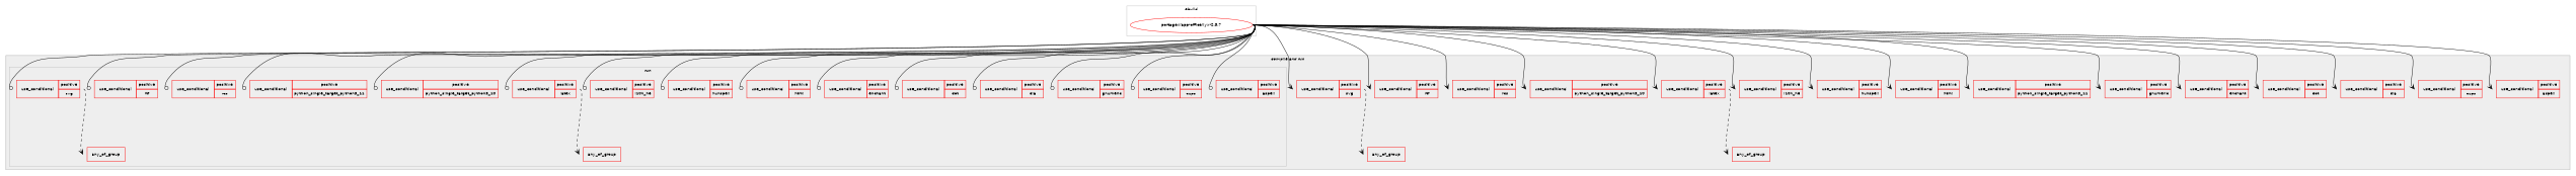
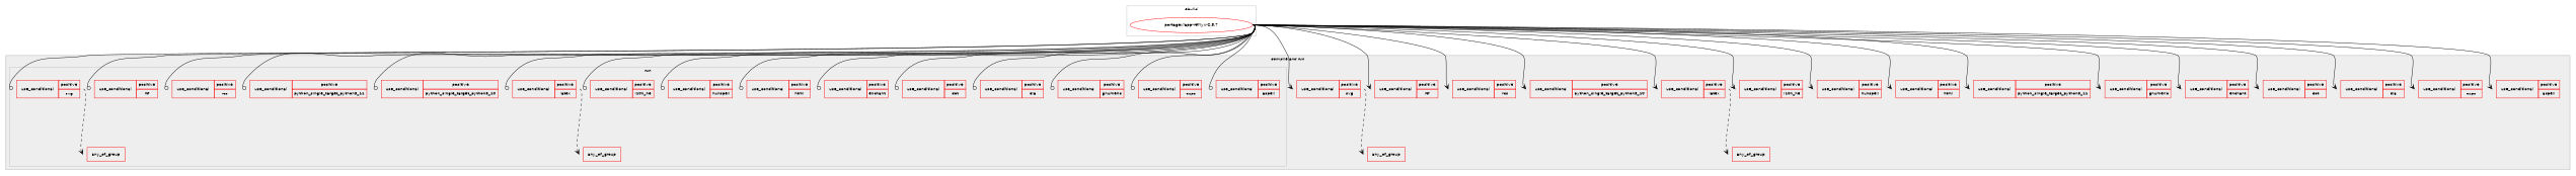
  digraph {
    compound=true
    concentrate=true
    fontname=Helvetica
    fontsize=10
    newrank=true
    rankdir=TB
    ranksep=1.5
    node [color=red fontname=Helvetica fontsize=10 shape=none]
    edge [arrowhead=vee headport=w style=solid tailport=e weight=20]
-   n1 [label="portage://app-office/lyx-2.3.7" width=4 shape=""]
+   n1 [label="portage://app-rtf/lyx-2.3.7" width=4 shape=""]
    n2 [label=<<TABLE BORDER="0" CELLBORDER="1" CELLSPACING="0" CELLPADDING="4"><TR><TD ROWSPAN="3" CELLPADDING="10">use_conditional</TD></TR><TR><TD>positive</TD></TR><TR><TD>aspell</TD></TR></TABLE>>]
    n3 [label=<<TABLE BORDER="0" CELLBORDER="1" CELLSPACING="0" CELLPADDING="4"><TR><TD ROWSPAN="3" CELLPADDING="10">use_conditional</TD></TR><TR><TD>positive</TD></TR><TR><TD>cups</TD></TR></TABLE>>]
    n4 [label=<<TABLE BORDER="0" CELLBORDER="1" CELLSPACING="0" CELLPADDING="4"><TR><TD ROWSPAN="3" CELLPADDING="10">use_conditional</TD></TR><TR><TD>positive</TD></TR><TR><TD>dia</TD></TR></TABLE>>]
    n5 [label=<<TABLE BORDER="0" CELLBORDER="1" CELLSPACING="0" CELLPADDING="4"><TR><TD ROWSPAN="3" CELLPADDING="10">use_conditional</TD></TR><TR><TD>positive</TD></TR><TR><TD>dot</TD></TR></TABLE>>]
    n6 [label=<<TABLE BORDER="0" CELLBORDER="1" CELLSPACING="0" CELLPADDING="4"><TR><TD ROWSPAN="3" CELLPADDING="10">use_conditional</TD></TR><TR><TD>positive</TD></TR><TR><TD>enchant</TD></TR></TABLE>>]
    n7 [label=<<TABLE BORDER="0" CELLBORDER="1" CELLSPACING="0" CELLPADDING="4"><TR><TD ROWSPAN="3" CELLPADDING="10">use_conditional</TD></TR><TR><TD>positive</TD></TR><TR><TD>gnumeric</TD></TR></TABLE>>]
    n8 [label=<<TABLE BORDER="0" CELLBORDER="1" CELLSPACING="0" CELLPADDING="4"><TR><TD ROWSPAN="3" CELLPADDING="10">use_conditional</TD></TR><TR><TD>positive</TD></TR><TR><TD>python_single_target_python3_11</TD></TR></TABLE>>]
    n9 [label=<<TABLE BORDER="0" CELLBORDER="1" CELLSPACING="0" CELLPADDING="4"><TR><TD ROWSPAN="3" CELLPADDING="10">use_conditional</TD></TR><TR><TD>positive</TD></TR><TR><TD>html</TD></TR></TABLE>>]
    n10 [label=<<TABLE BORDER="0" CELLBORDER="1" CELLSPACING="0" CELLPADDING="4"><TR><TD ROWSPAN="3" CELLPADDING="10">use_conditional</TD></TR><TR><TD>positive</TD></TR><TR><TD>hunspell</TD></TR></TABLE>>]
    n11 [label=<<TABLE BORDER="0" CELLBORDER="1" CELLSPACING="0" CELLPADDING="4"><TR><TD ROWSPAN="3" CELLPADDING="10">use_conditional</TD></TR><TR><TD>positive</TD></TR><TR><TD>l10n_he</TD></TR></TABLE>>]
    n12 [label=<<TABLE BORDER="0" CELLBORDER="1" CELLSPACING="0" CELLPADDING="4"><TR><TD CELLPADDING="10">any_of_group</TD></TR></TABLE>>]
    n13 [label=<<TABLE BORDER="0" CELLBORDER="1" CELLSPACING="0" CELLPADDING="4"><TR><TD ROWSPAN="3" CELLPADDING="10">use_conditional</TD></TR><TR><TD>positive</TD></TR><TR><TD>latex</TD></TR></TABLE>>]
    n14 [label=<<TABLE BORDER="0" CELLBORDER="1" CELLSPACING="0" CELLPADDING="4"><TR><TD ROWSPAN="3" CELLPADDING="10">use_conditional</TD></TR><TR><TD>positive</TD></TR><TR><TD>python_single_target_python3_10</TD></TR></TABLE>>]
    n15 [label=<<TABLE BORDER="0" CELLBORDER="1" CELLSPACING="0" CELLPADDING="4"><TR><TD ROWSPAN="3" CELLPADDING="10">use_conditional</TD></TR><TR><TD>positive</TD></TR><TR><TD>rcs</TD></TR></TABLE>>]
    n16 [label=<<TABLE BORDER="0" CELLBORDER="1" CELLSPACING="0" CELLPADDING="4"><TR><TD ROWSPAN="3" CELLPADDING="10">use_conditional</TD></TR><TR><TD>positive</TD></TR><TR><TD>rtf</TD></TR></TABLE>>]
    n17 [label=<<TABLE BORDER="0" CELLBORDER="1" CELLSPACING="0" CELLPADDING="4"><TR><TD CELLPADDING="10">any_of_group</TD></TR></TABLE>>]
    n18 [label=<<TABLE BORDER="0" CELLBORDER="1" CELLSPACING="0" CELLPADDING="4"><TR><TD ROWSPAN="3" CELLPADDING="10">use_conditional</TD></TR><TR><TD>positive</TD></TR><TR><TD>svg</TD></TR></TABLE>>]
    n19 [label=<<TABLE BORDER="0" CELLBORDER="1" CELLSPACING="0" CELLPADDING="4"><TR><TD ROWSPAN="3" CELLPADDING="10">use_conditional</TD></TR><TR><TD>positive</TD></TR><TR><TD>aspell</TD></TR></TABLE>>]
    n20 [label=<<TABLE BORDER="0" CELLBORDER="1" CELLSPACING="0" CELLPADDING="4"><TR><TD ROWSPAN="3" CELLPADDING="10">use_conditional</TD></TR><TR><TD>positive</TD></TR><TR><TD>cups</TD></TR></TABLE>>]
    n21 [label=<<TABLE BORDER="0" CELLBORDER="1" CELLSPACING="0" CELLPADDING="4"><TR><TD ROWSPAN="3" CELLPADDING="10">use_conditional</TD></TR><TR><TD>positive</TD></TR><TR><TD>gnumeric</TD></TR></TABLE>>]
    n22 [label=<<TABLE BORDER="0" CELLBORDER="1" CELLSPACING="0" CELLPADDING="4"><TR><TD ROWSPAN="3" CELLPADDING="10">use_conditional</TD></TR><TR><TD>positive</TD></TR><TR><TD>dia</TD></TR></TABLE>>]
    n23 [label=<<TABLE BORDER="0" CELLBORDER="1" CELLSPACING="0" CELLPADDING="4"><TR><TD ROWSPAN="3" CELLPADDING="10">use_conditional</TD></TR><TR><TD>positive</TD></TR><TR><TD>dot</TD></TR></TABLE>>]
    n24 [label=<<TABLE BORDER="0" CELLBORDER="1" CELLSPACING="0" CELLPADDING="4"><TR><TD ROWSPAN="3" CELLPADDING="10">use_conditional</TD></TR><TR><TD>positive</TD></TR><TR><TD>enchant</TD></TR></TABLE>>]
    n25 [label=<<TABLE BORDER="0" CELLBORDER="1" CELLSPACING="0" CELLPADDING="4"><TR><TD ROWSPAN="3" CELLPADDING="10">use_conditional</TD></TR><TR><TD>positive</TD></TR><TR><TD>html</TD></TR></TABLE>>]
    n26 [label=<<TABLE BORDER="0" CELLBORDER="1" CELLSPACING="0" CELLPADDING="4"><TR><TD ROWSPAN="3" CELLPADDING="10">use_conditional</TD></TR><TR><TD>positive</TD></TR><TR><TD>hunspell</TD></TR></TABLE>>]
    n27 [label=<<TABLE BORDER="0" CELLBORDER="1" CELLSPACING="0" CELLPADDING="4"><TR><TD ROWSPAN="3" CELLPADDING="10">use_conditional</TD></TR><TR><TD>positive</TD></TR><TR><TD>l10n_he</TD></TR></TABLE>>]
    n28 [label=<<TABLE BORDER="0" CELLBORDER="1" CELLSPACING="0" CELLPADDING="4"><TR><TD CELLPADDING="10">any_of_group</TD></TR></TABLE>>]
    n29 [label=<<TABLE BORDER="0" CELLBORDER="1" CELLSPACING="0" CELLPADDING="4"><TR><TD ROWSPAN="3" CELLPADDING="10">use_conditional</TD></TR><TR><TD>positive</TD></TR><TR><TD>latex</TD></TR></TABLE>>]
    n30 [label=<<TABLE BORDER="0" CELLBORDER="1" CELLSPACING="0" CELLPADDING="4"><TR><TD ROWSPAN="3" CELLPADDING="10">use_conditional</TD></TR><TR><TD>positive</TD></TR><TR><TD>python_single_target_python3_10</TD></TR></TABLE>>]
    n31 [label=<<TABLE BORDER="0" CELLBORDER="1" CELLSPACING="0" CELLPADDING="4"><TR><TD ROWSPAN="3" CELLPADDING="10">use_conditional</TD></TR><TR><TD>positive</TD></TR><TR><TD>python_single_target_python3_11</TD></TR></TABLE>>]
    n32 [label=<<TABLE BORDER="0" CELLBORDER="1" CELLSPACING="0" CELLPADDING="4"><TR><TD ROWSPAN="3" CELLPADDING="10">use_conditional</TD></TR><TR><TD>positive</TD></TR><TR><TD>rcs</TD></TR></TABLE>>]
    n33 [label=<<TABLE BORDER="0" CELLBORDER="1" CELLSPACING="0" CELLPADDING="4"><TR><TD ROWSPAN="3" CELLPADDING="10">use_conditional</TD></TR><TR><TD>positive</TD></TR><TR><TD>rtf</TD></TR></TABLE>>]
    n34 [label=<<TABLE BORDER="0" CELLBORDER="1" CELLSPACING="0" CELLPADDING="4"><TR><TD CELLPADDING="10">any_of_group</TD></TR></TABLE>>]
    n35 [label=<<TABLE BORDER="0" CELLBORDER="1" CELLSPACING="0" CELLPADDING="4"><TR><TD ROWSPAN="3" CELLPADDING="10">use_conditional</TD></TR><TR><TD>positive</TD></TR><TR><TD>svg</TD></TR></TABLE>>]
    subgraph cluster_1 {
      color=gray
      label=<<i>ebuild</i>>
      rank=same
      n1
    }
    subgraph cluster_2 {
      color=gray
      label=<<i>dependencies</i>>
      subgraph cluster_3 {
        color=gray
        fillcolor="#eeeeee"
        label=<<i>compile</i>>
        style=filled
        subgraph sub_4 {
          color=gray
          fillcolor="#eeeeee"
          label=<<i>compile</i>>
          style=filled
          n2
        }
        subgraph sub_5 {
          color=gray
          fillcolor="#eeeeee"
          label=<<i>compile</i>>
          style=filled
          n3
        }
        subgraph sub_6 {
          color=gray
          fillcolor="#eeeeee"
          label=<<i>compile</i>>
          style=filled
          n4
        }
        subgraph sub_7 {
          color=gray
          fillcolor="#eeeeee"
          label=<<i>compile</i>>
          style=filled
          n5
        }
        subgraph sub_8 {
          color=gray
          fillcolor="#eeeeee"
          label=<<i>compile</i>>
          style=filled
          n6
        }
        subgraph sub_9 {
          color=gray
          fillcolor="#eeeeee"
          label=<<i>compile</i>>
          style=filled
          n7
        }
        subgraph sub_10 {
          color=gray
          fillcolor="#eeeeee"
          label=<<i>compile</i>>
          style=filled
          n8
        }
        subgraph sub_11 {
          color=gray
          fillcolor="#eeeeee"
          label=<<i>compile</i>>
          style=filled
          n9
        }
        subgraph sub_12 {
          color=gray
          fillcolor="#eeeeee"
          label=<<i>compile</i>>
          style=filled
          n10
        }
        subgraph sub_13 {
          color=gray
          fillcolor="#eeeeee"
          label=<<i>compile</i>>
          style=filled
          n11
        }
        subgraph sub_14 {
          color=gray
          fillcolor="#eeeeee"
          label=<<i>compile</i>>
          style=filled
          n13
          subgraph sub_15 {
            color=gray
            fillcolor="#eeeeee"
            label=<<i>compile</i>>
            style=filled
            n12
          }
        }
        subgraph sub_16 {
          color=gray
          fillcolor="#eeeeee"
          label=<<i>compile</i>>
          style=filled
          n14
        }
        subgraph sub_17 {
          color=gray
          fillcolor="#eeeeee"
          label=<<i>compile</i>>
          style=filled
          n15
        }
        subgraph sub_18 {
          color=gray
          fillcolor="#eeeeee"
          label=<<i>compile</i>>
          style=filled
          n16
        }
        subgraph sub_19 {
          color=gray
          fillcolor="#eeeeee"
          label=<<i>compile</i>>
          style=filled
          n18
          subgraph sub_20 {
            color=gray
            fillcolor="#eeeeee"
            label=<<i>compile</i>>
            style=filled
            n17
          }
        }
      }
      subgraph cluster_21 {
        color=gray
        fillcolor="#eeeeee"
        label=<<i>compile and run</i>>
        style=filled
      }
      subgraph cluster_22 {
        color=gray
        fillcolor="#eeeeee"
        label=<<i>run</i>>
        style=filled
        subgraph sub_23 {
          color=gray
          fillcolor="#eeeeee"
          label=<<i>run</i>>
          style=filled
          n19
        }
        subgraph sub_24 {
          color=gray
          fillcolor="#eeeeee"
          label=<<i>run</i>>
          style=filled
          n20
        }
        subgraph sub_25 {
          color=gray
          fillcolor="#eeeeee"
          label=<<i>run</i>>
          style=filled
          n21
        }
        subgraph sub_26 {
          color=gray
          fillcolor="#eeeeee"
          label=<<i>run</i>>
          style=filled
          n22
        }
        subgraph sub_27 {
          color=gray
          fillcolor="#eeeeee"
          label=<<i>run</i>>
          style=filled
          n23
        }
        subgraph sub_28 {
          color=gray
          fillcolor="#eeeeee"
          label=<<i>run</i>>
          style=filled
          n24
        }
        subgraph sub_29 {
          color=gray
          fillcolor="#eeeeee"
          label=<<i>run</i>>
          style=filled
          n25
        }
        subgraph sub_30 {
          color=gray
          fillcolor="#eeeeee"
          label=<<i>run</i>>
          style=filled
          n26
        }
        subgraph sub_31 {
          color=gray
          fillcolor="#eeeeee"
          label=<<i>run</i>>
          style=filled
          n27
        }
        subgraph sub_32 {
          color=gray
          fillcolor="#eeeeee"
          label=<<i>run</i>>
          style=filled
          n29
          subgraph sub_33 {
            color=gray
            fillcolor="#eeeeee"
            label=<<i>run</i>>
            style=filled
            n28
          }
        }
        subgraph sub_34 {
          color=gray
          fillcolor="#eeeeee"
          label=<<i>run</i>>
          style=filled
          n30
        }
        subgraph sub_35 {
          color=gray
          fillcolor="#eeeeee"
          label=<<i>run</i>>
          style=filled
          n31
        }
        subgraph sub_36 {
          color=gray
          fillcolor="#eeeeee"
          label=<<i>run</i>>
          style=filled
          n32
        }
        subgraph sub_37 {
          color=gray
          fillcolor="#eeeeee"
          label=<<i>run</i>>
          style=filled
          n33
        }
        subgraph sub_38 {
          color=gray
          fillcolor="#eeeeee"
          label=<<i>run</i>>
          style=filled
          n35
          subgraph sub_39 {
            color=gray
            fillcolor="#eeeeee"
            label=<<i>run</i>>
            style=filled
            n34
          }
        }
      }
    }
    subgraph cluster_40 {
      color=gray
      label=<<i>candidates</i>>
      rank=same
    }
    n1 -> n2
    n1 -> n3
    n1 -> n4
    n1 -> n5
    n1 -> n6
    n1 -> n7
    n1 -> n8
    n1 -> n9
    n1 -> n10
    n1 -> n11
    n1 -> n13
    n1 -> n14
    n1 -> n15
    n1 -> n16
    n1 -> n18
    n1 -> n19 [arrowhead=odot]
    n1 -> n20 [arrowhead=odot]
    n1 -> n21 [arrowhead=odot]
    n1 -> n22 [arrowhead=odot]
    n1 -> n23 [arrowhead=odot]
    n1 -> n24 [arrowhead=odot]
    n1 -> n25 [arrowhead=odot]
    n1 -> n26 [arrowhead=odot]
    n1 -> n27 [arrowhead=odot]
    n1 -> n29 [arrowhead=odot]
    n1 -> n30 [arrowhead=odot]
    n1 -> n31 [arrowhead=odot]
    n1 -> n32 [arrowhead=odot]
    n1 -> n33 [arrowhead=odot]
    n1 -> n35 [arrowhead=odot]
    n13 -> n12 [style=dashed]
    n18 -> n17 [style=dashed]
    n29 -> n28 [style=dashed]
    n35 -> n34 [style=dashed]
  }
